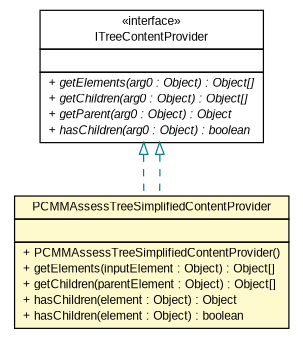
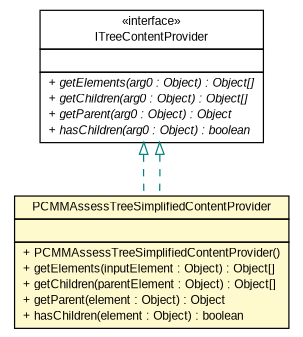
  digraph {
    nodesep=0.25
    ranksep=0.5
    node [fontcolor=black fontname=arial fontsize=10.0 shape=plaintext]
    edge [arrowtail=empty dir=back fontname=arial fontsize=10 headport=p labelfontname=arial labelfontsize=10 style=dashed tailport=p color=teal]
-   n1 [label=<<table title="gov.sandia.cf.parts.ui.pcmm.editors.PCMMAssessTreeSimplifiedContentProvider" border="0" cellborder="1" cellspacing="0" cellpadding="2" port="p" bgcolor="lemonChiffon" href="./PCMMAssessTreeSimplifiedContentProvider.html"> 		<tr><td><table border="0" cellspacing="0" cellpadding="1"> <tr><td align="center" balign="center"> PCMMAssessTreeSimplifiedContentProvider </td></tr> 		</table></td></tr> 		<tr><td><table border="0" cellspacing="0" cellpadding="1"> <tr><td align="left" balign="left">  </td></tr> 		</table></td></tr> 		<tr><td><table border="0" cellspacing="0" cellpadding="1"> <tr><td align="left" balign="left"> + PCMMAssessTreeSimplifiedContentProvider() </td></tr> <tr><td align="left" balign="left"> + getElements(inputElement : Object) : Object[] </td></tr> <tr><td align="left" balign="left"> + getChildren(parentElement : Object) : Object[] </td></tr> <tr><td align="left" balign="left"> + hasChildren(element : Object) : Object </td></tr> <tr><td align="left" balign="left"> + hasChildren(element : Object) : boolean </td></tr> 		</table></td></tr> 		</table>>]
+   n1 [label=<<table title="gov.sandia.cf.parts.ui.pcmm.editors.PCMMAssessTreeSimplifiedContentProvider" border="0" cellborder="1" cellspacing="0" cellpadding="2" port="p" bgcolor="lemonChiffon" href="./PCMMAssessTreeSimplifiedContentProvider.html"> 		<tr><td><table border="0" cellspacing="0" cellpadding="1"> <tr><td align="center" balign="center"> PCMMAssessTreeSimplifiedContentProvider </td></tr> 		</table></td></tr> 		<tr><td><table border="0" cellspacing="0" cellpadding="1"> <tr><td align="left" balign="left">  </td></tr> 		</table></td></tr> 		<tr><td><table border="0" cellspacing="0" cellpadding="1"> <tr><td align="left" balign="left"> + PCMMAssessTreeSimplifiedContentProvider() </td></tr> <tr><td align="left" balign="left"> + getElements(inputElement : Object) : Object[] </td></tr> <tr><td align="left" balign="left"> + getChildren(parentElement : Object) : Object[] </td></tr> <tr><td align="left" balign="left"> + getParent(element : Object) : Object </td></tr> <tr><td align="left" balign="left"> + hasChildren(element : Object) : boolean </td></tr> 		</table></td></tr> 		</table>>]
    n2 [label=<<table title="org.eclipse.jface.viewers.ITreeContentProvider" border="0" cellborder="1" cellspacing="0" cellpadding="2" port="p" href="http://java.sun.com/j2se/1.4.2/docs/api/org/eclipse/jface/viewers/ITreeContentProvider.html"> 		<tr><td><table border="0" cellspacing="0" cellpadding="1"> <tr><td align="center" balign="center"> &#171;interface&#187; </td></tr> <tr><td align="center" balign="center"> ITreeContentProvider </td></tr> 		</table></td></tr> 		<tr><td><table border="0" cellspacing="0" cellpadding="1"> <tr><td align="left" balign="left">  </td></tr> 		</table></td></tr> 		<tr><td><table border="0" cellspacing="0" cellpadding="1"> <tr><td align="left" balign="left"><font face="arial italic" point-size="10.0"> + getElements(arg0 : Object) : Object[] </font></td></tr> <tr><td align="left" balign="left"><font face="arial italic" point-size="10.0"> + getChildren(arg0 : Object) : Object[] </font></td></tr> <tr><td align="left" balign="left"><font face="arial italic" point-size="10.0"> + getParent(arg0 : Object) : Object </font></td></tr> <tr><td align="left" balign="left"><font face="arial italic" point-size="10.0"> + hasChildren(arg0 : Object) : boolean </font></td></tr> 		</table></td></tr> 		</table>>]
    n2 -> n1
    n2 -> n1
  }
